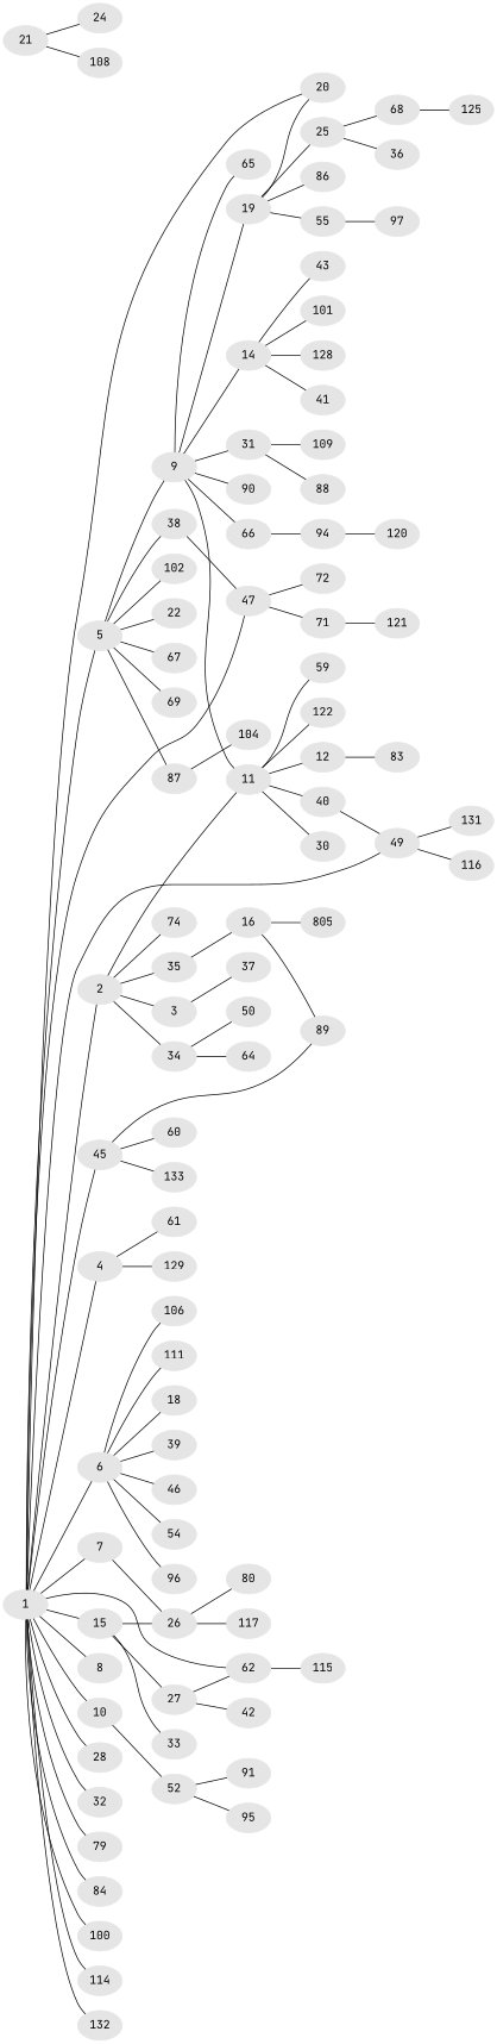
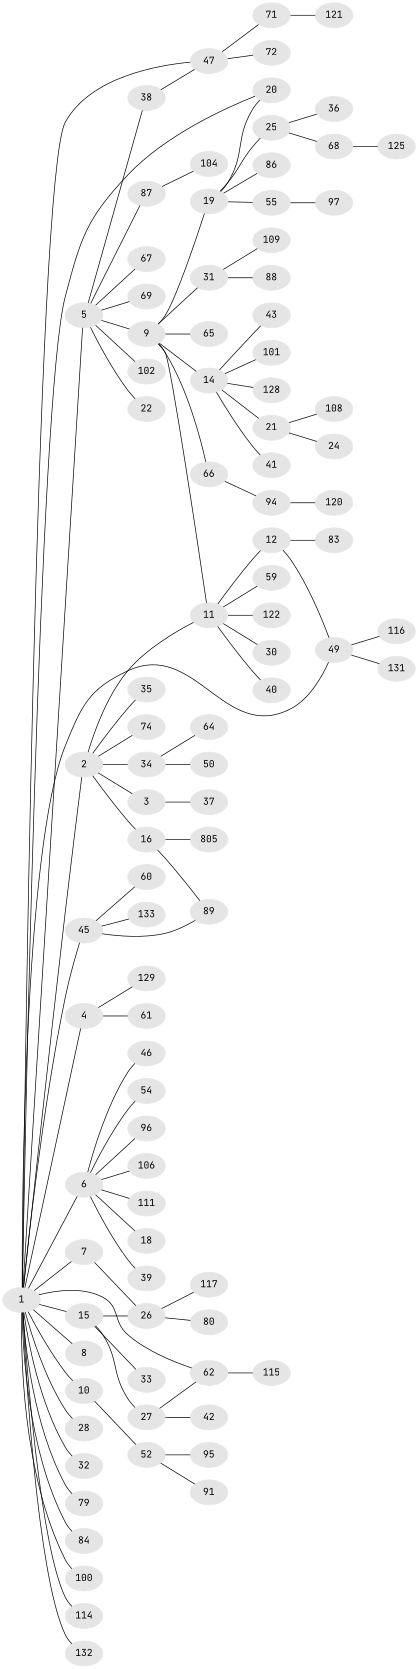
  graph {
    fontname="JetBrains Mono"
    rankdir=LR
    node [color=gray90 fontname="JetBrains Mono" style=filled]
    edge [fontname="JetBrains Mono"]
    1 [super="+110"]
    2 [super="+118"]
    4 [super="+17"]
    5 [super="+63"]
    6 [super="+13"]
    7
    8
    10 [super="+23"]
    15 [super="+73"]
    20
    28
    32
    45 [super="+53"]
    47 [super="+56"]
    49 [super="+103"]
    62
    79
    84
    100
    114 [super="+119"]
    132
    3
    11 [super="+77"]
    16 [super="+126"]
    34 [super="+76"]
    35
    74
    61
    129
    9 [super="+112"]
    22
    38
    67
    69
    87 [super="+107"]
    102
    18 [super="+130"]
    39
    46
    54
    96
    106
    111
    26 [super="+51"]
    52 [super="+93"]
    27 [super="+78"]
    33
    89 [super="+127"]
    60 [super="+99"]
    133
    71 [super="+75"]
    72
    116
    131
    115
    37 [super="+48"]
    12 [super="+57"]
    30 [super="+98"]
    40
    59
    122
    n62 [label=805]
    50
    64
    14 [super="+82"]
    19 [super="+70"]
    31 [super="+81"]
    65
    66
-   90
    104
    80
    117
    21
    41
    43 [super="+44"]
    101
    128
    25 [super="+29"]
    55 [super="+85"]
    86 [super="+113"]
    88
    109
    94 [super="+124"]
    91
    95
    83
    24
    108
    42 [super="+58"]
    36
    68
    97
    125
    121 [super="+123"]
    120
    1 -- 2
    1 -- 4
    1 -- 5
    1 -- 6
    1 -- 7
    1 -- 8
    1 -- 10
    1 -- 15
    1 -- 20
    1 -- 28
    1 -- 32
    1 -- 45
    1 -- 47
    1 -- 49
    1 -- 62
    1 -- 79
    1 -- 84
    1 -- 100
    1 -- 114
    1 -- 132
    2 -- 3
    2 -- 11
-   35 -- 16
+   2 -- 16
    2 -- 34
    2 -- 35
    2 -- 74
    4 -- 61
    4 -- 129
    5 -- 9
    5 -- 22
    5 -- 38
    5 -- 67
    5 -- 69
    5 -- 87
    5 -- 102
    6 -- 18
    6 -- 39
    6 -- 46
    6 -- 54
    6 -- 96
    6 -- 106
    6 -- 111
    7 -- 26
    10 -- 52
    15 -- 26
    15 -- 27
    15 -- 33
    45 -- 89
    45 -- 60
    45 -- 133
    47 -- 71
    47 -- 72
    49 -- 116
    49 -- 131
    62 -- 115
    3 -- 37
    11 -- 12
    11 -- 30
    11 -- 40
    11 -- 59
    11 -- 122
    16 -- 89
    16 -- n62
    34 -- 50
    34 -- 64
    9 -- 11
    9 -- 14
    9 -- 19
    9 -- 31
    9 -- 65
    9 -- 66
-   9 -- 90
    38 -- 47
    87 -- 104
    26 -- 80
    26 -- 117
    52 -- 91
    52 -- 95
    27 -- 62
    27 -- 42
    71 -- 121
-   40 -- 49
+   12 -- 49
    12 -- 83
+   14 -- 21
    14 -- 41
    14 -- 43
    14 -- 101
    14 -- 128
    19 -- 20
    19 -- 25
    19 -- 55
    19 -- 86
    31 -- 88
    31 -- 109
    66 -- 94
    21 -- 24
    21 -- 108
    25 -- 36
    25 -- 68
    55 -- 97
    94 -- 120
    68 -- 125
  }
